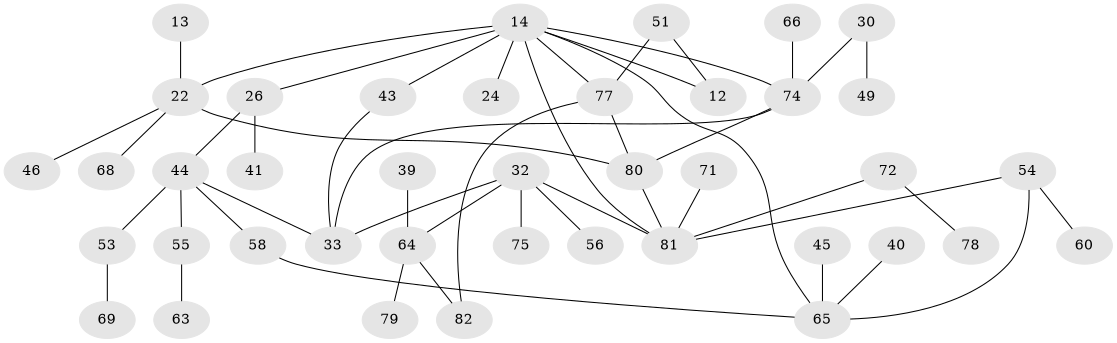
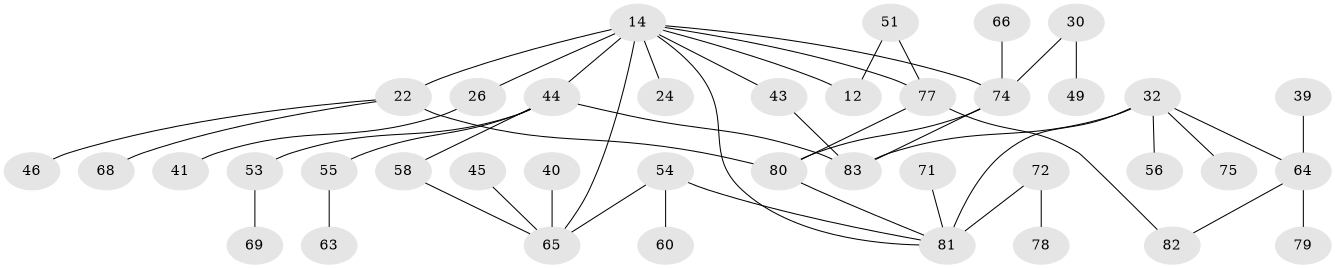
  graph {
    node [color=gray90 style=filled]
    22 [super="+8+17"]
    46
    68
    80 [super="+29+34+61+31"]
-   13
    14 [super="+3"]
    24
    26
    43 [super="+25"]
    44 [super="+36"]
    n11 [label=12 super="+47"]
    65 [super="+16"]
    74 [super="+38+2"]
    77 [super="+67+76+70+59"]
    81 [super="+42+57+5"]
    41
-   83 [super="+10" label=33]
+   83 [super="+10"]
    53 [super="+52"]
    55
    58
    82 [super="+48"]
    30
    49
    32 [super="+19"]
    56
    64 [super="+23+21"]
    75
    79
    n29 [label=45]
    39
    40
    69
    63
    51
    54 [super="+11+27+50"]
    60
    66
    71
    72
    78
    22 -- 46
    22 -- 68
    22 -- 80
    80 -- 81
-   13 -- 22
    14 -- 22 [weight=2]
    14 -- 24
    14 -- 26
    14 -- 43
-   26 -- 44 [weight=2]
+   14 -- 44 [weight=2]
    14 -- n11
    14 -- 65
    14 -- 74
    14 -- 77
    14 -- 81
    26 -- 41
    43 -- 83
    44 -- 83
    44 -- 53
    44 -- 55
    44 -- 58
    74 -- 80 [weight=3]
    74 -- 83
    77 -- 80 [weight=2]
    77 -- 82 [weight=2]
    53 -- 69
    55 -- 63
    58 -- 65
    30 -- 74
    30 -- 49
    32 -- 81 [weight=3]
    32 -- 83
    32 -- 56
    32 -- 64
    32 -- 75 [weight=2]
    64 -- 82 [weight=2]
    64 -- 79
    n29 -- 65
    39 -- 64
    40 -- 65
    51 -- n11
    51 -- 77
    54 -- 65
    54 -- 81
    54 -- 60
    66 -- 74
    71 -- 81
    72 -- 81
    72 -- 78
  }
